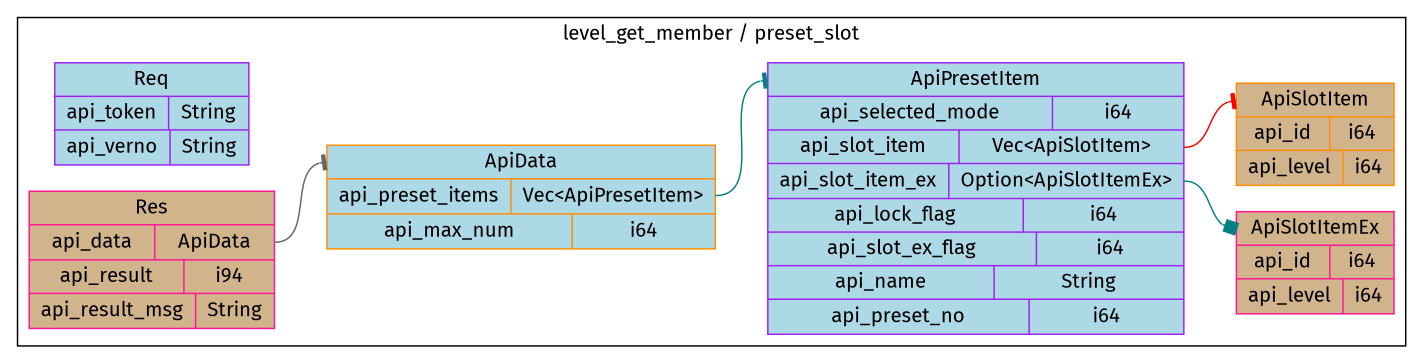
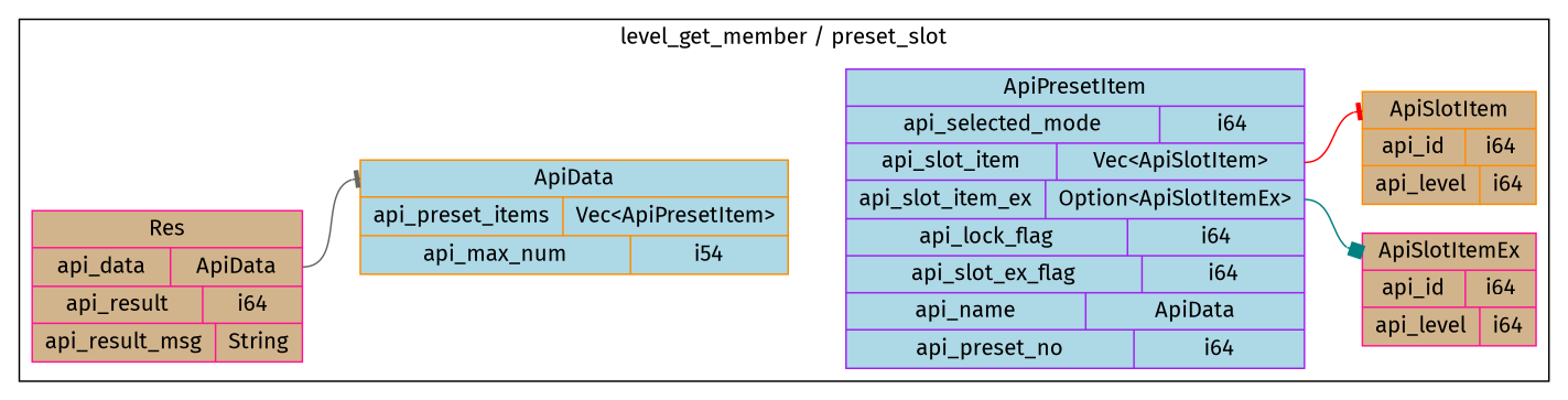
  digraph {
    fontname="Fira Sans"
    rankdir=LR
    node [color=darkorange fillcolor=lightblue fontname="Fira Sans" shape=record style="solid,filled"]
    edge [arrowhead=tee color=teal fontname="Fira Sans"]
-   n1 [label="<ApiData> ApiData  | { api_preset_items | <api_preset_items> Vec\<ApiPresetItem\> } | { api_max_num | <api_max_num> i64 }"]
-   n2 [color=purple label="<ApiPresetItem> ApiPresetItem  | { api_selected_mode | <api_selected_mode> i64 } | { api_slot_item | <api_slot_item> Vec\<ApiSlotItem\> } | { api_slot_item_ex | <api_slot_item_ex> Option\<ApiSlotItemEx\> } | { api_lock_flag | <api_lock_flag> i64 } | { api_slot_ex_flag | <api_slot_ex_flag> i64 } | { api_name | <api_name> String } | { api_preset_no | <api_preset_no> i64 }"]
+   n1 [label="<ApiData> ApiData  | { api_preset_items | <api_preset_items> Vec\<ApiPresetItem\> } | { api_max_num | <api_max_num> i54 }"]
+   n2 [color=purple label="<ApiPresetItem> ApiPresetItem  | { api_selected_mode | <api_selected_mode> i64 } | { api_slot_item | <api_slot_item> Vec\<ApiSlotItem\> } | { api_slot_item_ex | <api_slot_item_ex> Option\<ApiSlotItemEx\> } | { api_lock_flag | <api_lock_flag> i64 } | { api_slot_ex_flag | <api_slot_ex_flag> i64 } | { api_name | <api_name> ApiData } | { api_preset_no | <api_preset_no> i64 }"]
    n3 [fillcolor=tan label="<ApiSlotItem> ApiSlotItem  | { api_id | <api_id> i64 } | { api_level | <api_level> i64 }"]
    n4 [color=deeppink fillcolor=tan label="<ApiSlotItemEx> ApiSlotItemEx  | { api_id | <api_id> i64 } | { api_level | <api_level> i64 }"]
-   n5 [color=purple label="<Req> Req  | { api_token | <api_token> String } | { api_verno | <api_verno> String }"]
-   n6 [color=deeppink fillcolor=tan label="<Res> Res  | { api_data | <api_data> ApiData } | { api_result | <api_result> i94 } | { api_result_msg | <api_result_msg> String }"]
+   n6 [color=deeppink fillcolor=tan label="<Res> Res  | { api_data | <api_data> ApiData } | { api_result | <api_result> i64 } | { api_result_msg | <api_result_msg> String }"]
    subgraph cluster_1 {
      label="level_get_member / preset_slot"
      n1
      n2
      n3
      n4
-     n5
      n6
    }
-   n1 -> n2 [headport="ApiPresetItem:w" tailport="api_preset_items:e"]
    n2 -> n3 [color=red headport="ApiSlotItem:w" tailport="api_slot_item:e"]
    n2 -> n4 [arrowhead=box headport="ApiSlotItemEx:w" tailport="api_slot_item_ex:e"]
    n6 -> n1 [color=gray40 headport="ApiData:w" tailport="api_data:e"]
  }
